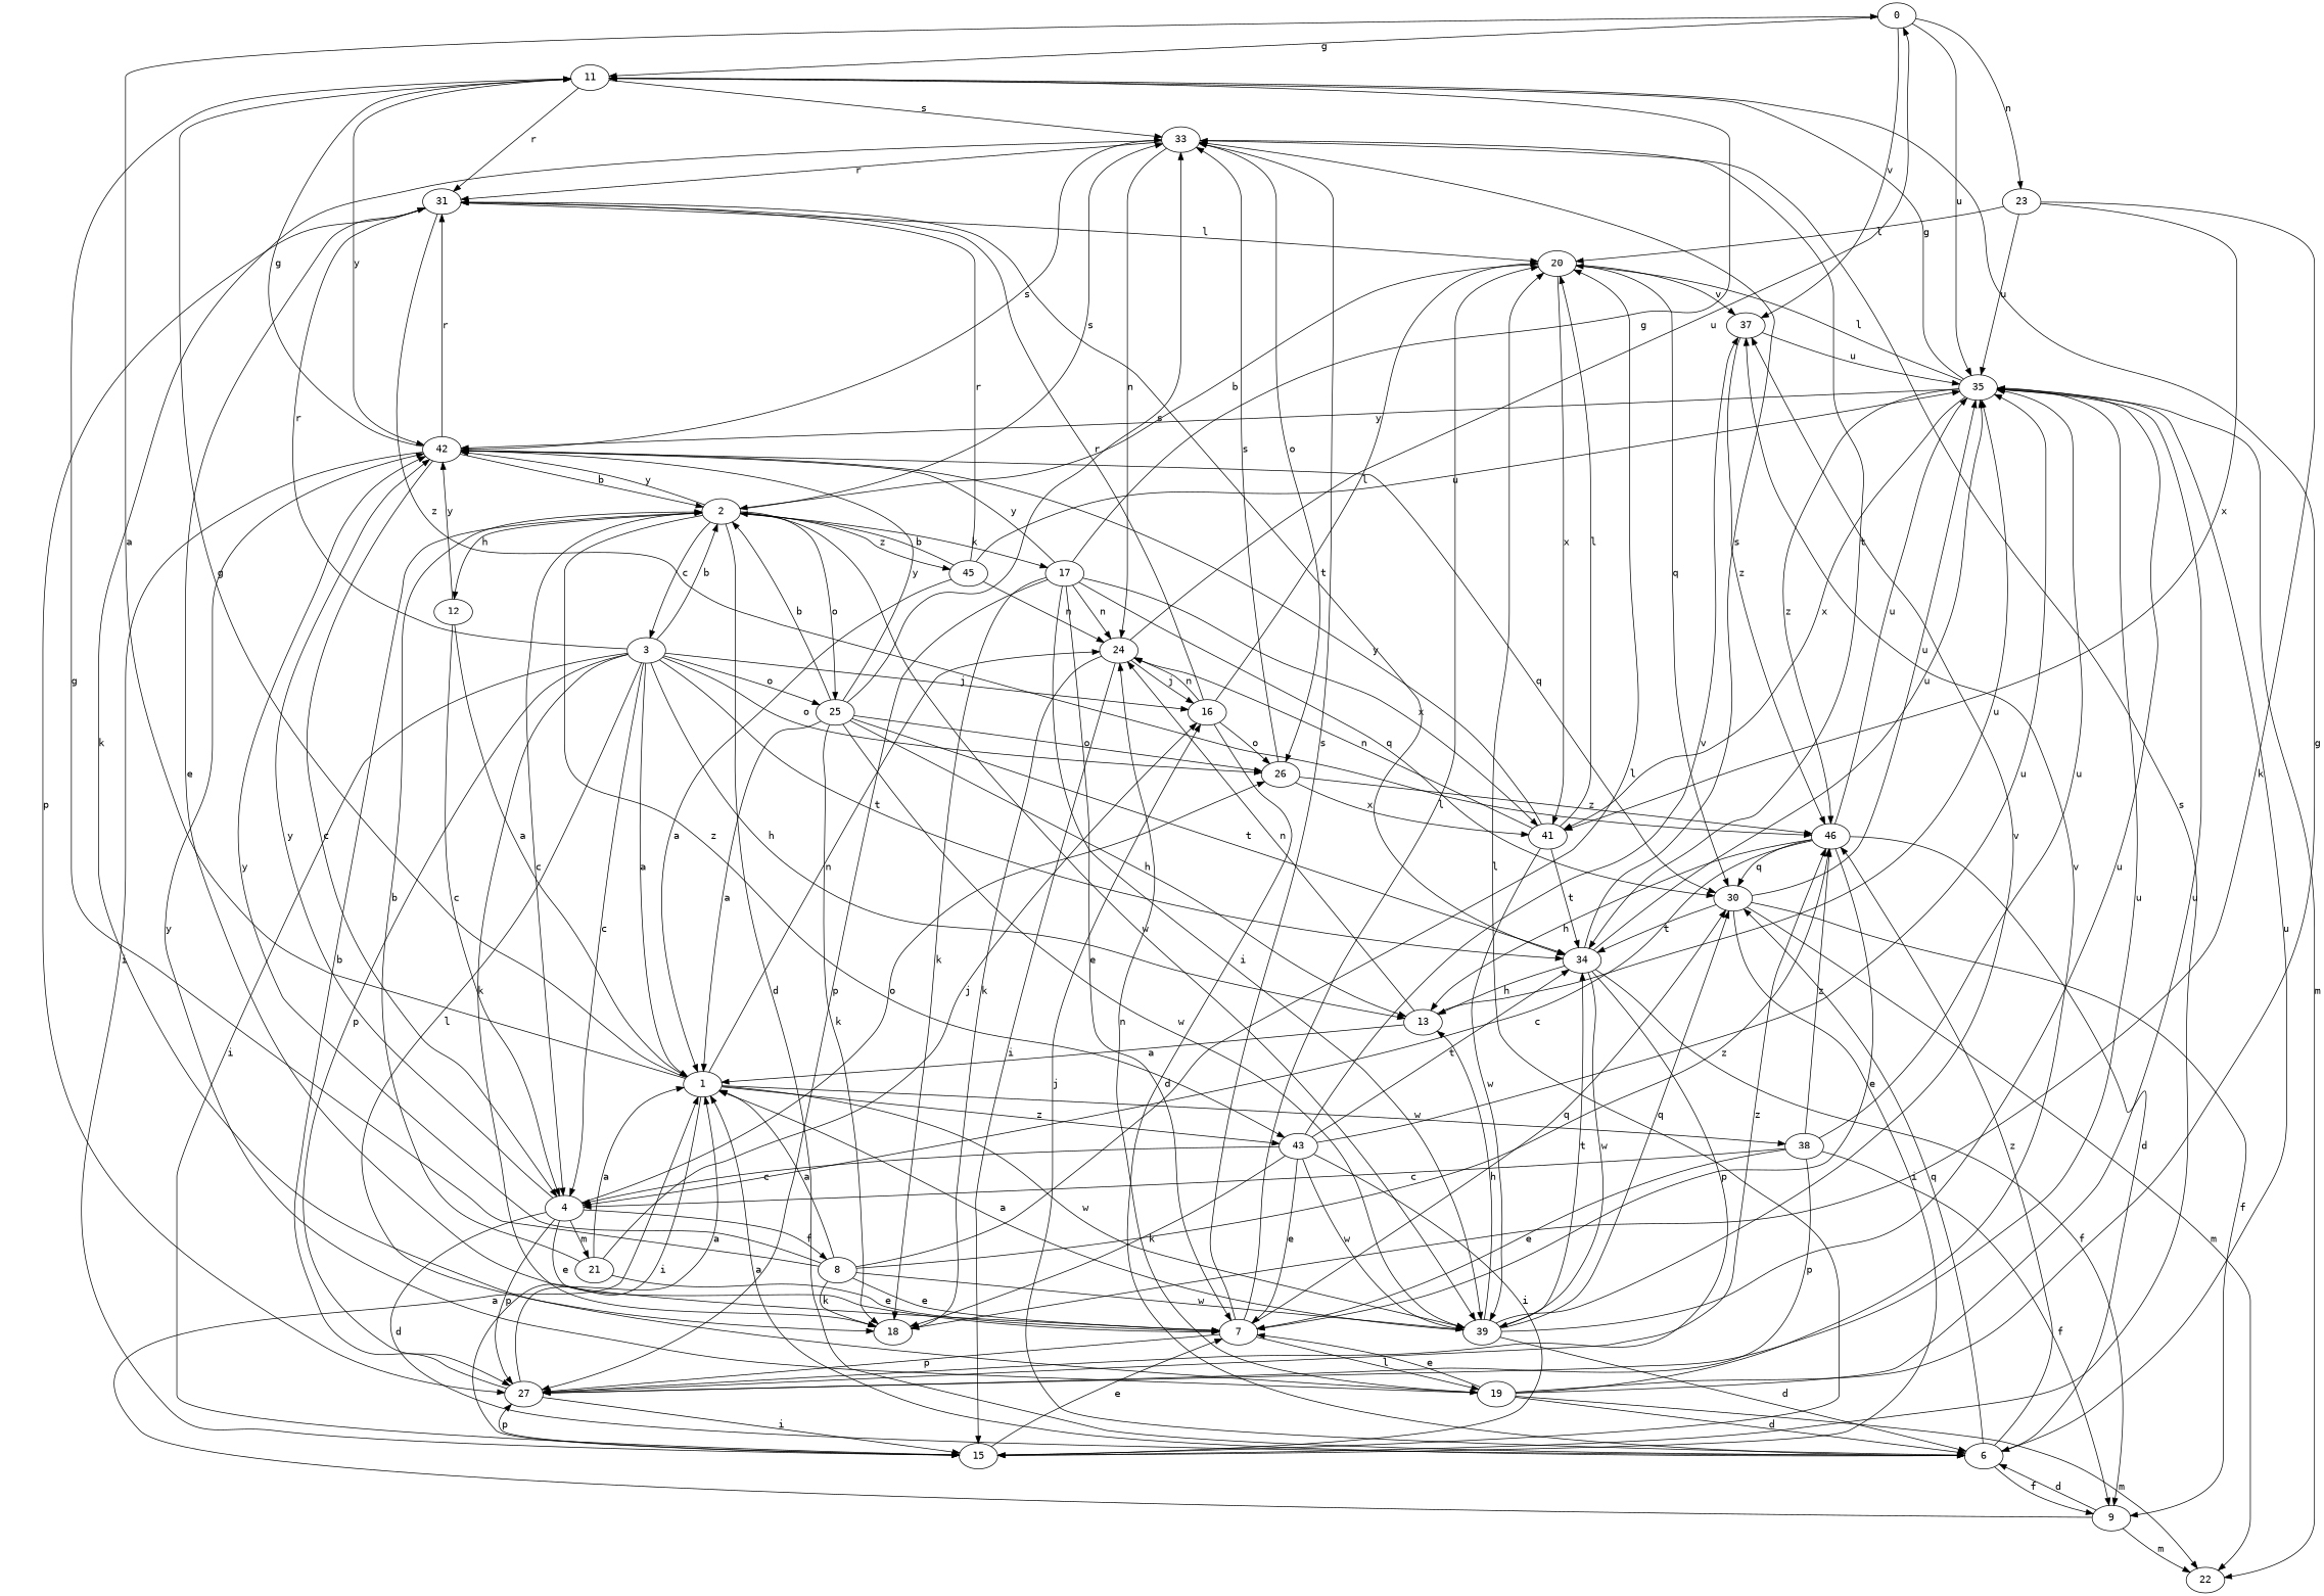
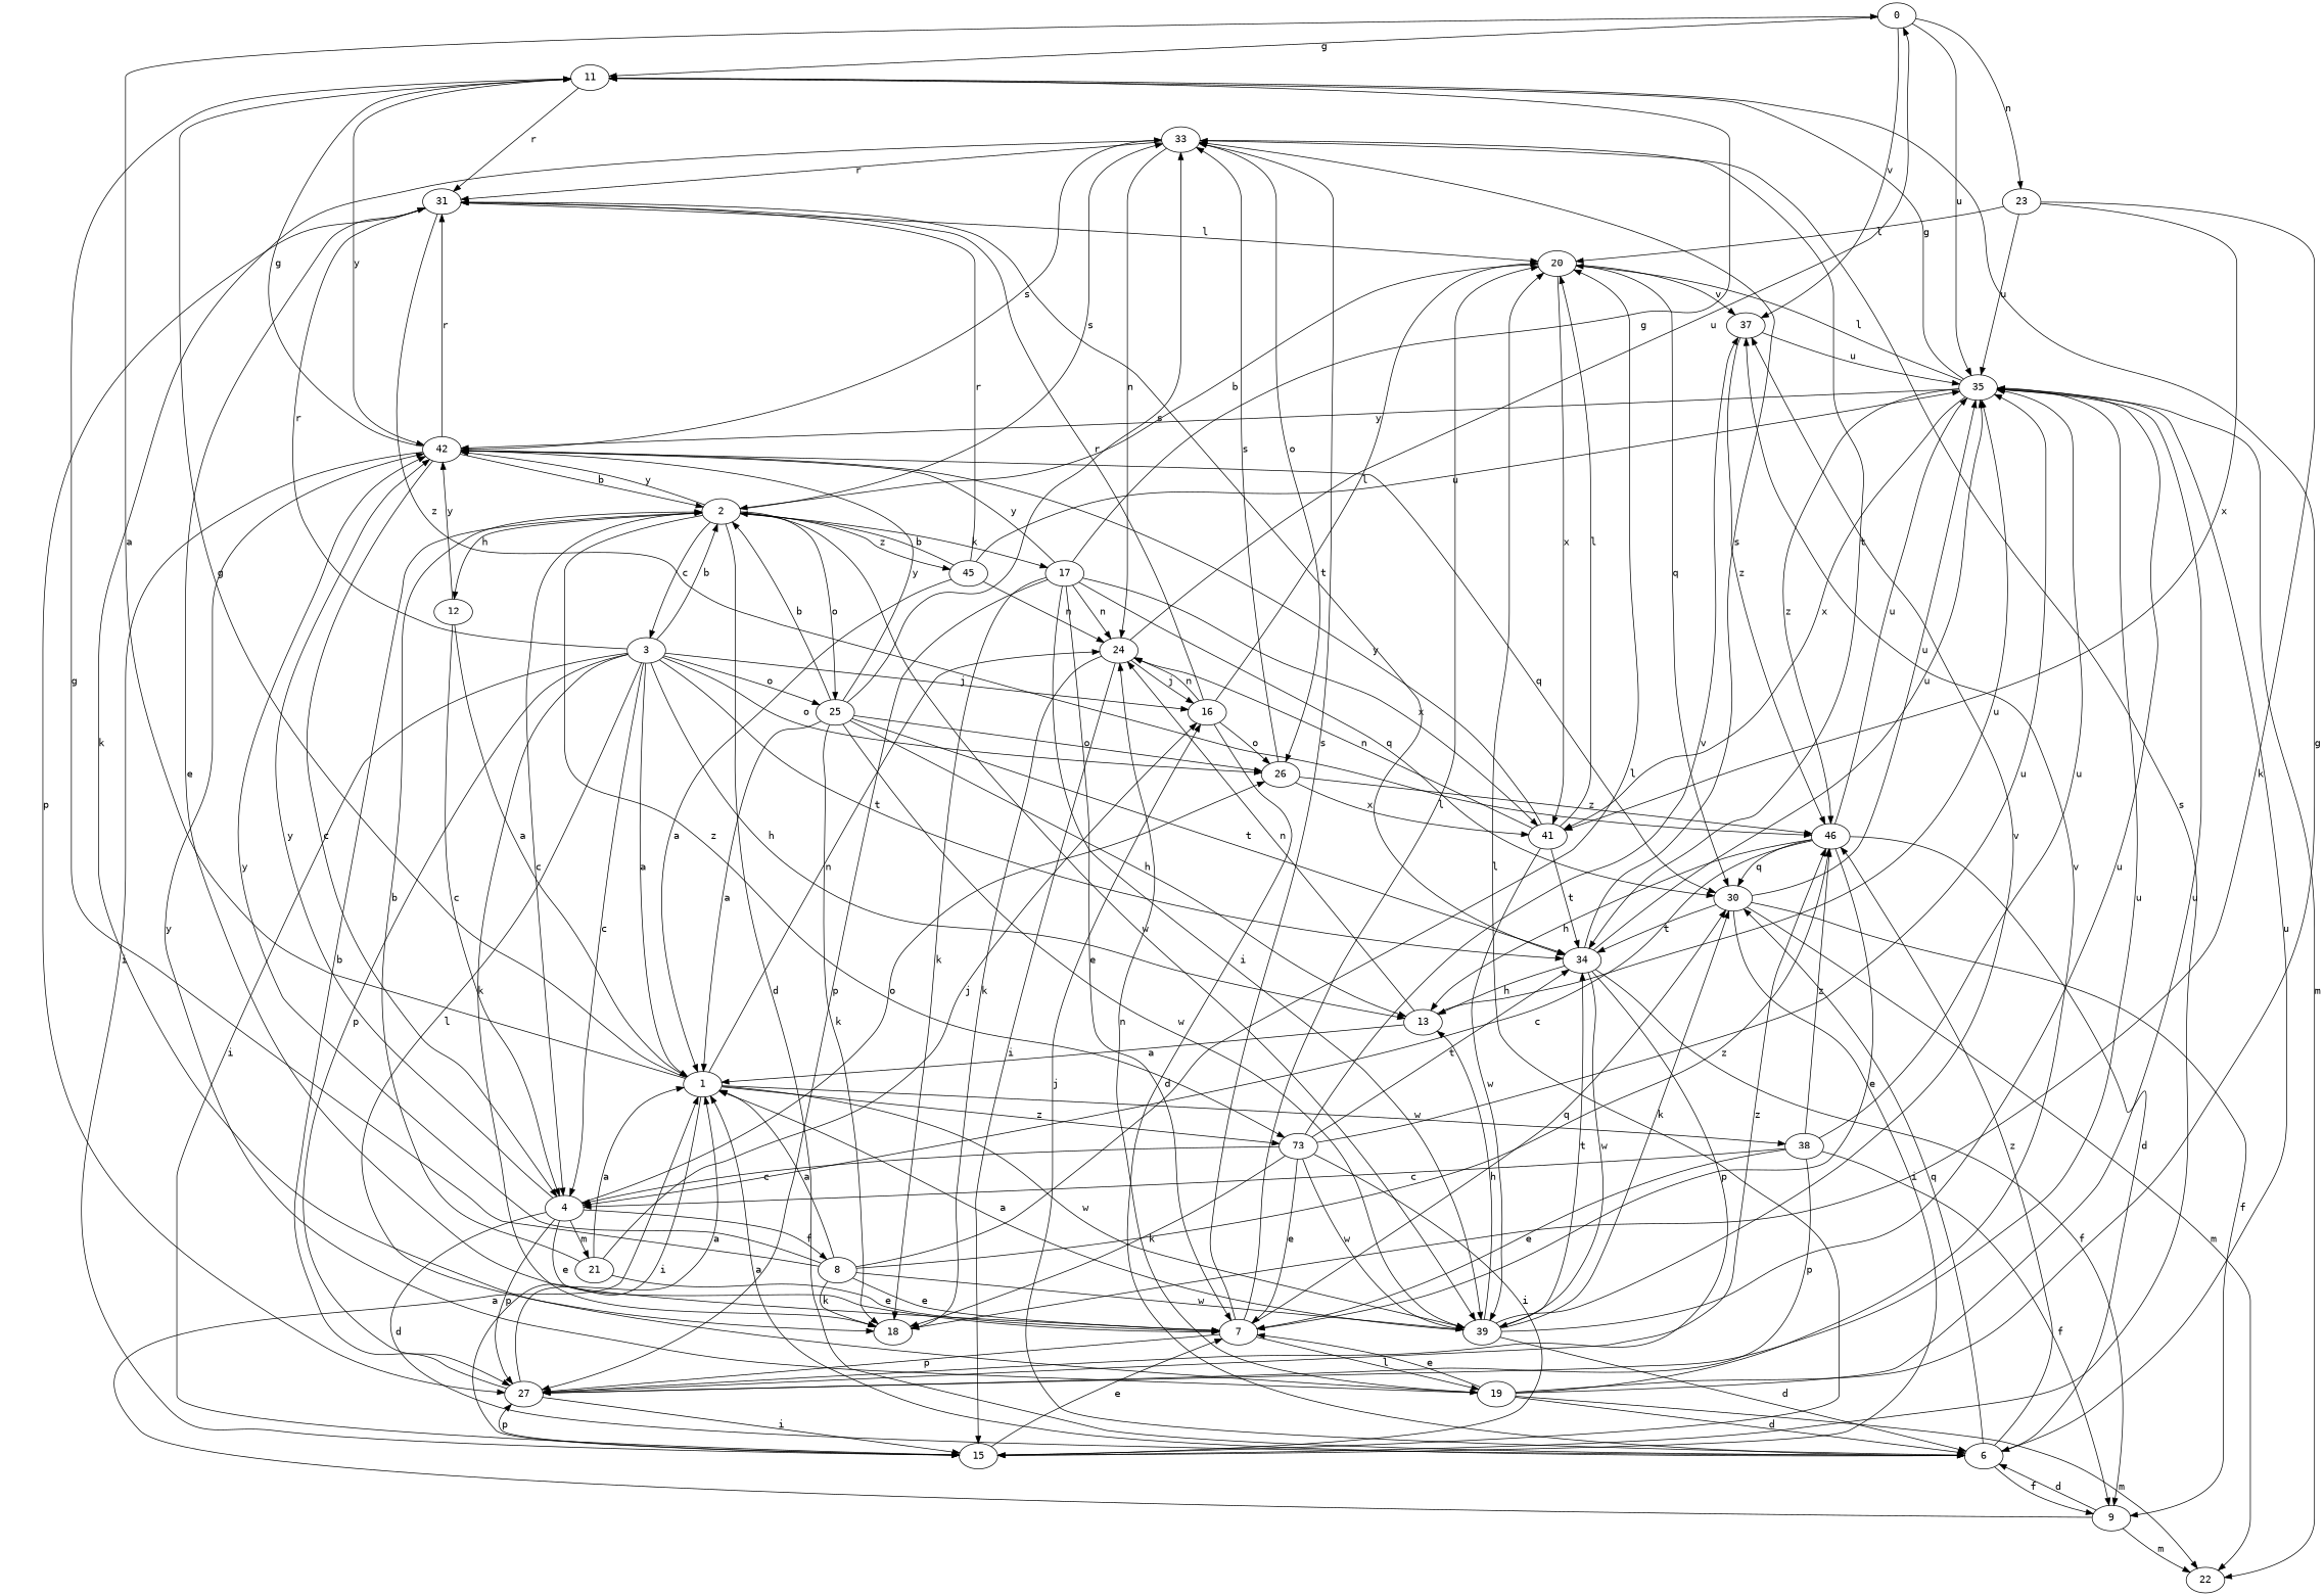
  strict digraph {
    fontname="DejaVu Sans Mono"
    node [fontname="DejaVu Sans Mono"]
    edge [fontname="DejaVu Sans Mono"]
    0
    11
    23
    35
    37
    33
    42
    31
    18
    20
    41
    46
    22
    1
    15
    24
    38
    39
-   43
+   43 [label=73]
    27
    7
    16
    4
    9
    6
    13
    34
    30
    2
    3
    12
    17
    25
    45
    19
    26
    8
    21
    0 -> 11 [label=g]
    0 -> 23 [label=n]
    0 -> 35 [label=u]
    0 -> 37 [label=v]
-   11 -> 33 [label=s]
    11 -> 42 [label=y]
    11 -> 31 [label=r]
    23 -> 35 [label=u]
    23 -> 18 [label=k]
    23 -> 20 [label=l]
    23 -> 41 [label=x]
    35 -> 11 [label=g]
    35 -> 42 [label=y]
    35 -> 20 [label=l]
    35 -> 41 [label=x]
    35 -> 46 [label=z]
    35 -> 22 [label=m]
    37 -> 35 [label=u]
    37 -> 46 [label=z]
    33 -> 31 [label=r]
    33 -> 18 [label=k]
    33 -> 24 [label=n]
    33 -> 34 [label=t]
    33 -> 26 [label=o]
    42 -> 11 [label=g]
    42 -> 33 [label=s]
    42 -> 31 [label=r]
    42 -> 15 [label=i]
    42 -> 4 [label=c]
    42 -> 30 [label=q]
    42 -> 2 [label=b]
    31 -> 20 [label=l]
    31 -> 46 [label=z]
    31 -> 27 [label=p]
    31 -> 7 [label=e]
    31 -> 34 [label=t]
    20 -> 37 [label=v]
    20 -> 41 [label=x]
    20 -> 30 [label=q]
    20 -> 2 [label=b]
    41 -> 42 [label=y]
    41 -> 20 [label=l]
    41 -> 24 [label=n]
    41 -> 39 [label=w]
    41 -> 34 [label=t]
    46 -> 35 [label=u]
    46 -> 7 [label=e]
    46 -> 4 [label=c]
    46 -> 6 [label=d]
    46 -> 13 [label=h]
    46 -> 30 [label=q]
    1 -> 0 [label=a]
    1 -> 11 [label=g]
    1 -> 15 [label=i]
    1 -> 24 [label=n]
    1 -> 38 [label=w]
    1 -> 39 [label=w]
    1 -> 43 [label=z]
    15 -> 33 [label=s]
    15 -> 20 [label=l]
    15 -> 27 [label=p]
    15 -> 7 [label=e]
    24 -> 0 [label=u]
    24 -> 18 [label=k]
    24 -> 15 [label=i]
    24 -> 16 [label=j]
    38 -> 35 [label=u]
    38 -> 46 [label=z]
    38 -> 27 [label=p]
    38 -> 7 [label=e]
    38 -> 4 [label=c]
    38 -> 9 [label=f]
    39 -> 35 [label=u]
    39 -> 37 [label=v]
    39 -> 1 [label=a]
    39 -> 6 [label=d]
    39 -> 13 [label=h]
    39 -> 34 [label=t]
-   39 -> 30 [label=q]
+   39 -> 30 [label=k]
    43 -> 35 [label=u]
    43 -> 37 [label=v]
    43 -> 18 [label=k]
    43 -> 15 [label=i]
    43 -> 39 [label=w]
    43 -> 7 [label=e]
    43 -> 4 [label=c]
    43 -> 34 [label=t]
    27 -> 35 [label=u]
    27 -> 46 [label=z]
    27 -> 1 [label=a]
    27 -> 15 [label=i]
    27 -> 2 [label=b]
    7 -> 33 [label=s]
    7 -> 20 [label=l]
    7 -> 27 [label=p]
    7 -> 30 [label=q]
    7 -> 19 [label=l]
    16 -> 31 [label=r]
    16 -> 20 [label=l]
    16 -> 24 [label=n]
    16 -> 6 [label=d]
    16 -> 26 [label=o]
    4 -> 42 [label=y]
    4 -> 27 [label=p]
    4 -> 7 [label=e]
    4 -> 6 [label=d]
    4 -> 26 [label=o]
    4 -> 8 [label=f]
    4 -> 21 [label=m]
    9 -> 22 [label=m]
    9 -> 1 [label=a]
    9 -> 6 [label=d]
    6 -> 35 [label=u]
    6 -> 46 [label=z]
    6 -> 1 [label=a]
    6 -> 16 [label=j]
    6 -> 9 [label=f]
    6 -> 30 [label=q]
    13 -> 35 [label=u]
    13 -> 1 [label=a]
    13 -> 24 [label=n]
    34 -> 35 [label=u]
    34 -> 33 [label=s]
    34 -> 39 [label=w]
    34 -> 27 [label=p]
    34 -> 9 [label=f]
    34 -> 13 [label=h]
    30 -> 35 [label=u]
    30 -> 22 [label=m]
    30 -> 15 [label=i]
    30 -> 9 [label=f]
    30 -> 34 [label=t]
    2 -> 33 [label=s]
    2 -> 42 [label=y]
    2 -> 39 [label=w]
    2 -> 43 [label=z]
    2 -> 4 [label=c]
    2 -> 6 [label=d]
    2 -> 3 [label=c]
    2 -> 12 [label=h]
    2 -> 17 [label=k]
    2 -> 25 [label=o]
    2 -> 45 [label=z]
    3 -> 31 [label=r]
    3 -> 18 [label=k]
    3 -> 1 [label=a]
    3 -> 15 [label=i]
    3 -> 27 [label=p]
    3 -> 16 [label=j]
    3 -> 4 [label=c]
    3 -> 13 [label=h]
    3 -> 34 [label=t]
    3 -> 2 [label=b]
    3 -> 25 [label=o]
    3 -> 19 [label=l]
    3 -> 26 [label=o]
    12 -> 42 [label=y]
    12 -> 1 [label=a]
    12 -> 4 [label=c]
    17 -> 11 [label=g]
    17 -> 42 [label=y]
    17 -> 18 [label=k]
    17 -> 41 [label=x]
    17 -> 24 [label=n]
    17 -> 39 [label=i]
    17 -> 27 [label=p]
    17 -> 7 [label=e]
    17 -> 30 [label=q]
    25 -> 33 [label=s]
    25 -> 42 [label=y]
    25 -> 18 [label=k]
    25 -> 1 [label=a]
    25 -> 39 [label=w]
    25 -> 13 [label=h]
    25 -> 34 [label=t]
    25 -> 2 [label=b]
    25 -> 26 [label=o]
    45 -> 35 [label=u]
    45 -> 31 [label=r]
    45 -> 1 [label=a]
    45 -> 24 [label=n]
    45 -> 2 [label=b]
    19 -> 11 [label=g]
    19 -> 35 [label=u]
    19 -> 37 [label=v]
    19 -> 42 [label=y]
    19 -> 22 [label=m]
    19 -> 24 [label=n]
    19 -> 7 [label=e]
    19 -> 6 [label=d]
    26 -> 33 [label=s]
    26 -> 41 [label=x]
    26 -> 46 [label=z]
    8 -> 11 [label=g]
    8 -> 42 [label=y]
    8 -> 18 [label=k]
    8 -> 20 [label=l]
    8 -> 46 [label=z]
    8 -> 1 [label=a]
    8 -> 39 [label=w]
    8 -> 7 [label=e]
    21 -> 1 [label=a]
    21 -> 7 [label=e]
    21 -> 16 [label=j]
    21 -> 2 [label=b]
  }
